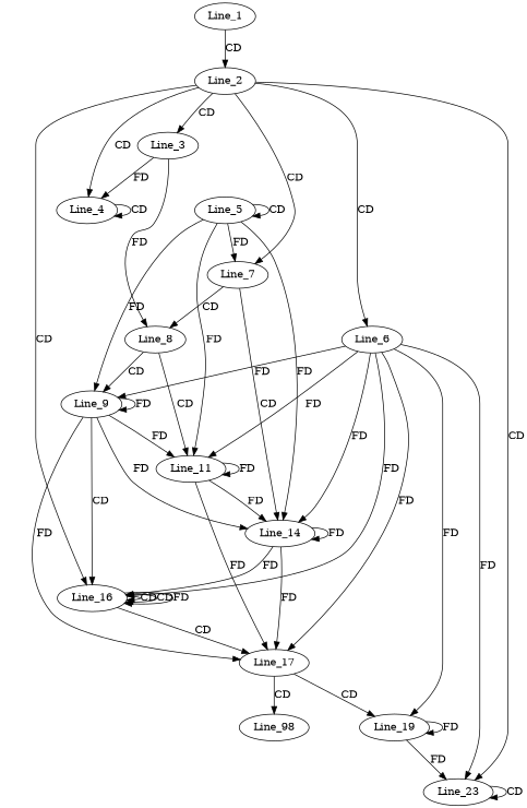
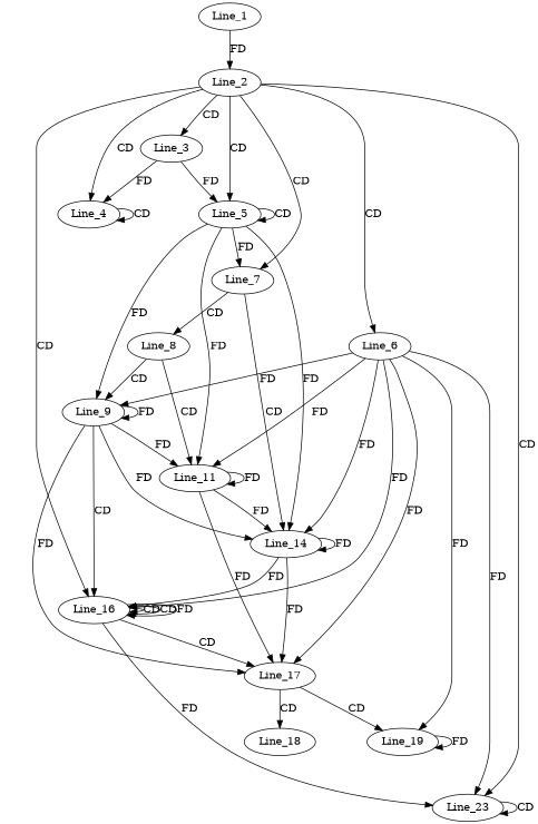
  digraph {
    Line_1
    Line_2
    Line_3
    Line_4
    Line_5
    Line_6
    Line_7
    Line_16
    Line_23
    Line_9
    Line_11
    Line_14
    Line_17
    Line_19
    Line_8
-   Line_18 [label=Line_98]
-   Line_1 -> Line_2 [label=CD]
+   Line_18
+   Line_1 -> Line_2 [label=FD]
    Line_2 -> Line_3 [label=CD]
    Line_2 -> Line_4 [label=CD]
+   Line_2 -> Line_5 [label=CD]
    Line_2 -> Line_6 [label=CD]
    Line_2 -> Line_7 [label=CD]
    Line_2 -> Line_16 [label=CD]
    Line_2 -> Line_23 [label=CD]
    Line_3 -> Line_4 [label=FD]
-   Line_3 -> Line_8 [label=FD]
+   Line_3 -> Line_5 [label=FD]
    Line_4 -> Line_4 [label=CD]
    Line_5 -> Line_5 [label=CD]
    Line_5 -> Line_7 [label=FD]
    Line_5 -> Line_9 [label=FD]
    Line_5 -> Line_11 [label=FD]
    Line_5 -> Line_14 [label=FD]
    Line_6 -> Line_16 [label=FD]
    Line_6 -> Line_23 [label=FD]
    Line_6 -> Line_9 [label=FD]
    Line_6 -> Line_11 [label=FD]
    Line_6 -> Line_14 [label=FD]
    Line_6 -> Line_17 [label=FD]
    Line_6 -> Line_19 [label=FD]
    Line_7 -> Line_14 [label=CD]
    Line_7 -> Line_8 [label=CD]
    Line_16 -> Line_16 [label=CD]
    Line_16 -> Line_16 [label=CD]
    Line_16 -> Line_16 [label=FD]
    Line_16 -> Line_17 [label=CD]
    Line_23 -> Line_23 [label=CD]
    Line_9 -> Line_16 [label=CD]
    Line_9 -> Line_9 [label=FD]
    Line_9 -> Line_11 [label=FD]
    Line_9 -> Line_14 [label=FD]
    Line_9 -> Line_17 [label=FD]
    Line_11 -> Line_11 [label=FD]
    Line_11 -> Line_14 [label=FD]
    Line_11 -> Line_17 [label=FD]
    Line_14 -> Line_16 [label=FD]
    Line_14 -> Line_14 [label=FD]
    Line_14 -> Line_17 [label=FD]
    Line_17 -> Line_19 [label=CD]
    Line_17 -> Line_18 [label=CD]
-   Line_19 -> Line_23 [label=FD]
+   Line_16 -> Line_23 [label=FD]
    Line_19 -> Line_19 [label=FD]
    Line_8 -> Line_9 [label=CD]
    Line_8 -> Line_11 [label=CD]
  }
